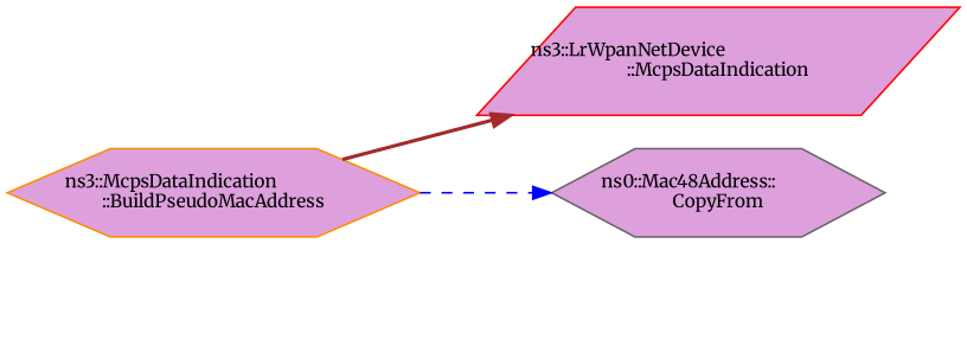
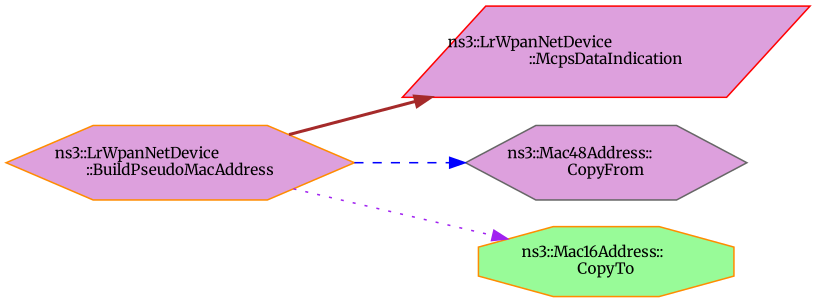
  digraph {
    fontname=Merriweather
    rankdir=LR
    node [color=darkorange fillcolor=plum fontname=Merriweather fontsize=10 shape=hexagon style=filled]
    edge [fontname=Merriweather fontsize=10 labelfontname=Helvetica labelfontsize=10]
    n1 [color=red fontcolor=black height=0.2 label="ns3::LrWpanNetDevice\l::McpsDataIndication" shape=parallelogram width=0.4]
-   n2 [height=0.2 label="ns3::McpsDataIndication\l::BuildPseudoMacAddress" width=0.4]
-   n3 [color=gray40 height=0.2 label="ns0::Mac48Address::\lCopyFrom" width=0.4]
+   n2 [height=0.2 label="ns3::LrWpanNetDevice\l::BuildPseudoMacAddress" width=0.4]
+   n3 [color=gray40 height=0.2 label="ns3::Mac48Address::\lCopyFrom" width=0.4]
+   n4 [fillcolor=palegreen height=0.2 label="ns3::Mac16Address::\lCopyTo" shape=octagon width=0.4]
    n2 -> n1 [color=brown style=bold]
    n2 -> n3 [color=blue style=dashed]
+   n2 -> n4 [color=purple style=dotted]
  }
